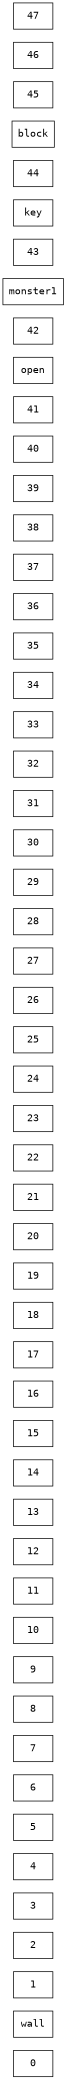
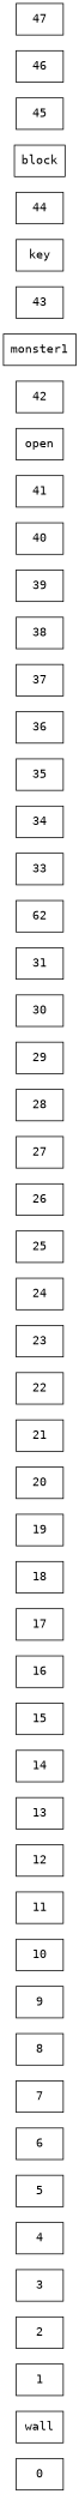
  graph {
    rankdir=LR
    fontname="DejaVu Sans Mono"
    node [shape=box fontname="DejaVu Sans Mono"]
    0
    wall
    1
    2
    3
    4
    5
    6
    7
    8
    9
    10
    11
    12
    13
    14
    15
    16
    17
    18
    19
    20
    21
    22
    23
    24
    25
    26
    27
    28
    29
    30
    31
-   32
+   32 [label=62]
    33
    34
    35
    36
    37
    38
    39
    40
    41
    open
    42
    monster1
    43
    key
    44
    block
    45
    46
    47
  }
